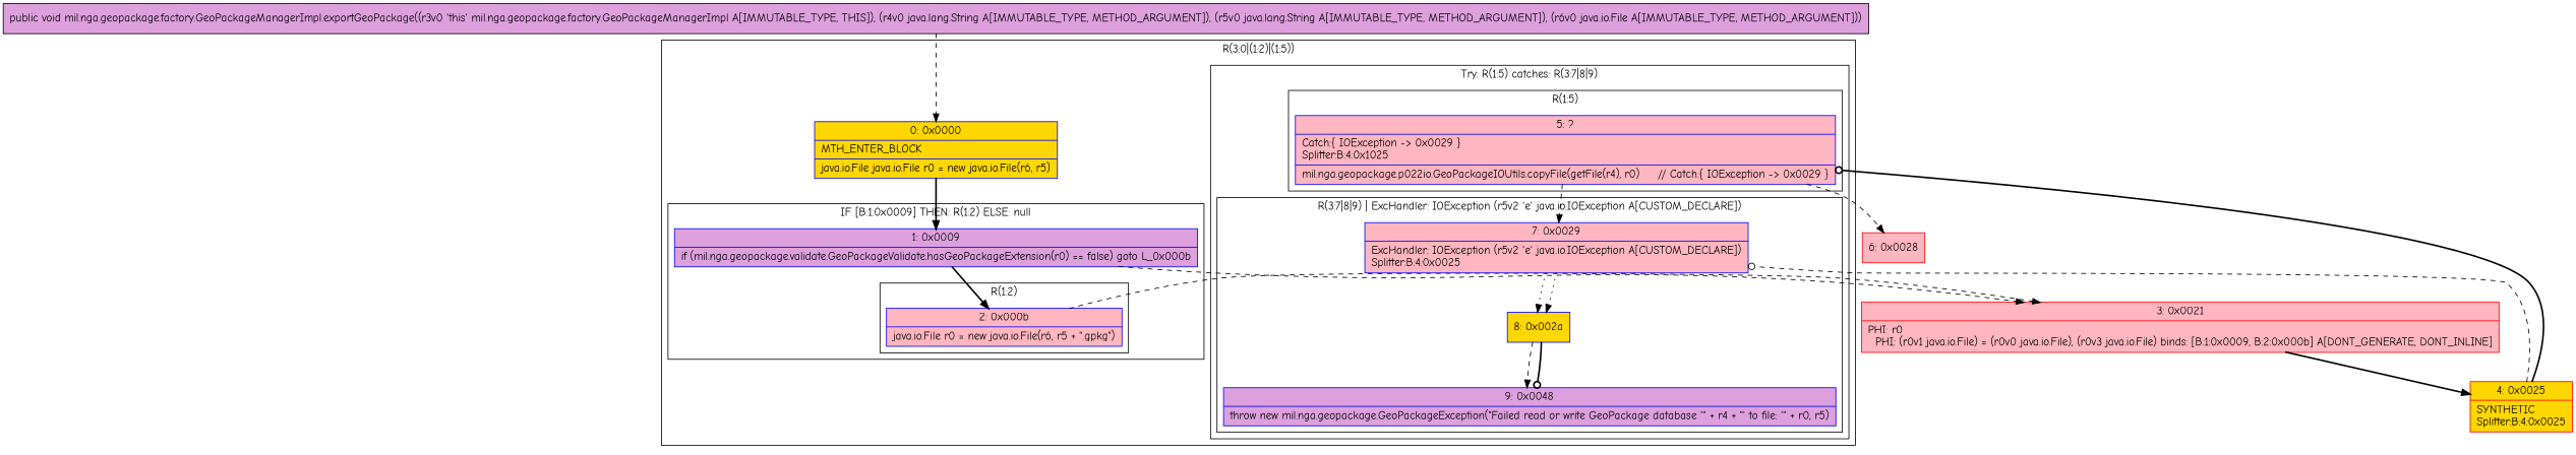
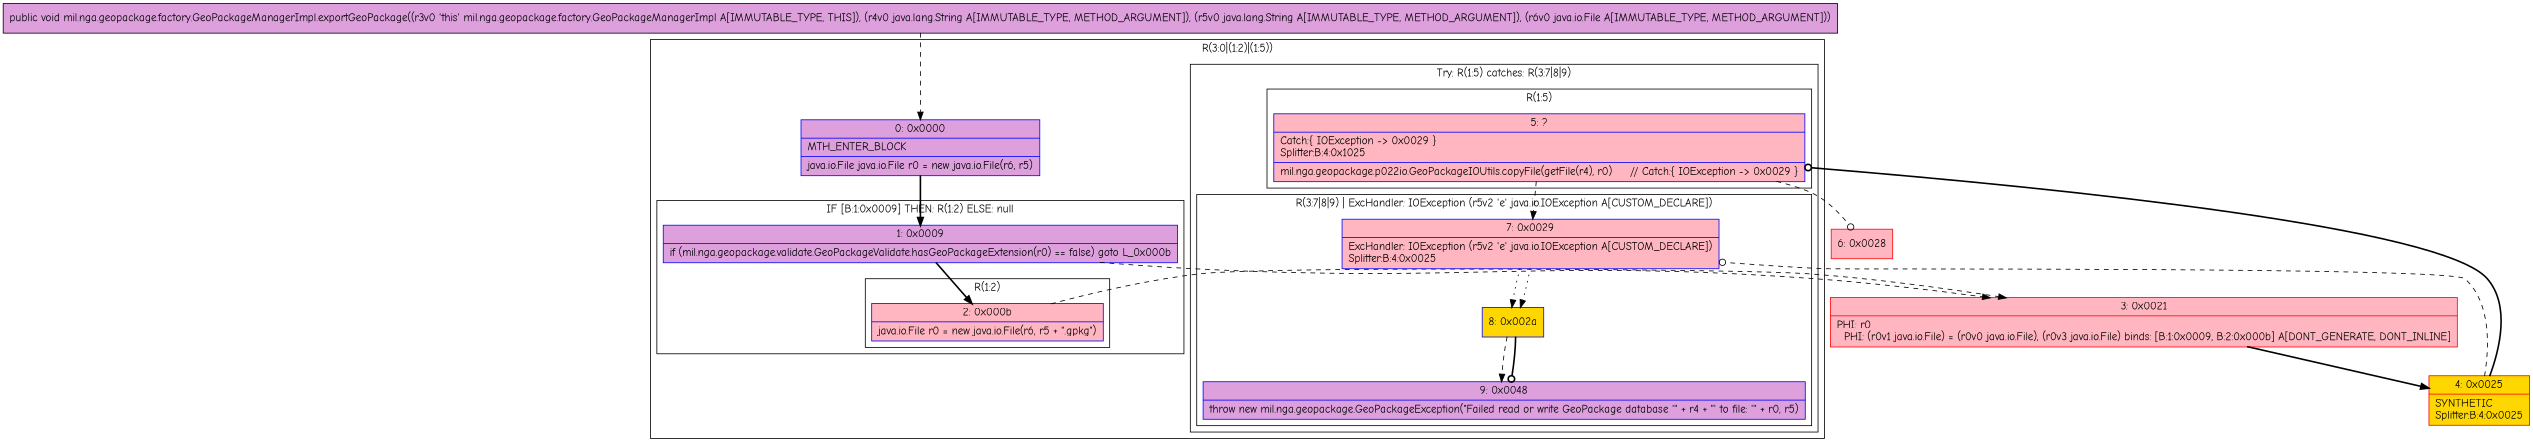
  digraph {
    fontname="Comic Neue"
    node [color=blue fillcolor=lightpink fontname="Comic Neue" shape=record style=filled]
    edge [arrowhead=normal fontname="Comic Neue" style=dashed]
    n1 [label="{2\:\ 0x000b|java.io.File r0 = new java.io.File(r6, r5 + \".gpkg\")\l}"]
    n2 [fillcolor=plum label="{1\:\ 0x0009|if (mil.nga.geopackage.validate.GeoPackageValidate.hasGeoPackageExtension(r0) == false) goto L_0x000b\l}"]
    n3 [label="{5\:\ ?|Catch:\{ IOException \-\> 0x0029 \}\lSplitter:B:4:0x1025\l|mil.nga.geopackage.p022io.GeoPackageIOUtils.copyFile(getFile(r4), r0)     \/\/ Catch:\{ IOException \-\> 0x0029 \}\l}"]
    n4 [label="{7\:\ 0x0029|ExcHandler: IOException (r5v2 'e' java.io.IOException A[CUSTOM_DECLARE])\lSplitter:B:4:0x0025\l}"]
    n5 [fillcolor=gold label="{8\:\ 0x002a}"]
    n6 [fillcolor=plum label="{9\:\ 0x0048|throw new mil.nga.geopackage.GeoPackageException(\"Failed read or write GeoPackage database '\" + r4 + \"' to file: '\" + r0, r5)\l}"]
-   n7 [fillcolor=gold label="{0\:\ 0x0000|MTH_ENTER_BLOCK\l|java.io.File java.io.File r0 = new java.io.File(r6, r5)\l}"]
+   n7 [fillcolor=plum label="{0\:\ 0x0000|MTH_ENTER_BLOCK\l|java.io.File java.io.File r0 = new java.io.File(r6, r5)\l}"]
    n8 [color=red label="{3\:\ 0x0021|PHI: r0 \l  PHI: (r0v1 java.io.File) = (r0v0 java.io.File), (r0v3 java.io.File) binds: [B:1:0x0009, B:2:0x000b] A[DONT_GENERATE, DONT_INLINE]\l}"]
    n9 [color=red label="{6\:\ 0x0028}"]
    n10 [color=red fillcolor=gold label="{4\:\ 0x0025|SYNTHETIC\lSplitter:B:4:0x0025\l}"]
    n11 [fillcolor=plum label="{public void mil.nga.geopackage.factory.GeoPackageManagerImpl.exportGeoPackage((r3v0 'this' mil.nga.geopackage.factory.GeoPackageManagerImpl A[IMMUTABLE_TYPE, THIS]), (r4v0 java.lang.String A[IMMUTABLE_TYPE, METHOD_ARGUMENT]), (r5v0 java.lang.String A[IMMUTABLE_TYPE, METHOD_ARGUMENT]), (r6v0 java.io.File A[IMMUTABLE_TYPE, METHOD_ARGUMENT])) }" color=""]
    subgraph cluster_1 {
      label="R(3:0|(1:2)|(1:5))"
      n7
      subgraph cluster_2 {
        label="IF [B:1:0x0009] THEN: R(1:2) ELSE: null"
        n2
        subgraph cluster_3 {
          label="R(1:2)"
          n1
        }
      }
      subgraph cluster_4 {
        label="Try: R(1:5) catches: R(3:7|8|9)"
        subgraph cluster_5 {
          label="R(1:5)"
          n3
        }
        subgraph cluster_6 {
          label="R(3:7|8|9) | ExcHandler: IOException (r5v2 'e' java.io.IOException A[CUSTOM_DECLARE])\l"
          n4
          n5
          n6
        }
      }
    }
    subgraph cluster_7 {
      label="R(3:7|8|9) | ExcHandler: IOException (r5v2 'e' java.io.IOException A[CUSTOM_DECLARE])\l"
    }
    n1 -> n8
    n2 -> n1 [style=bold]
    n2 -> n8
    n3 -> n4
-   n3 -> n9
+   n3 -> n9 [arrowhead=odot]
    n4 -> n5 [style=dotted]
    n4 -> n5 [style=dotted]
    n5 -> n6
    n5 -> n6 [arrowhead=odot style=bold]
    n7 -> n2 [style=bold]
    n8 -> n10 [style=bold]
    n10 -> n3 [arrowhead=odot style=bold]
    n10 -> n4 [arrowhead=odot]
    n11 -> n7
  }
